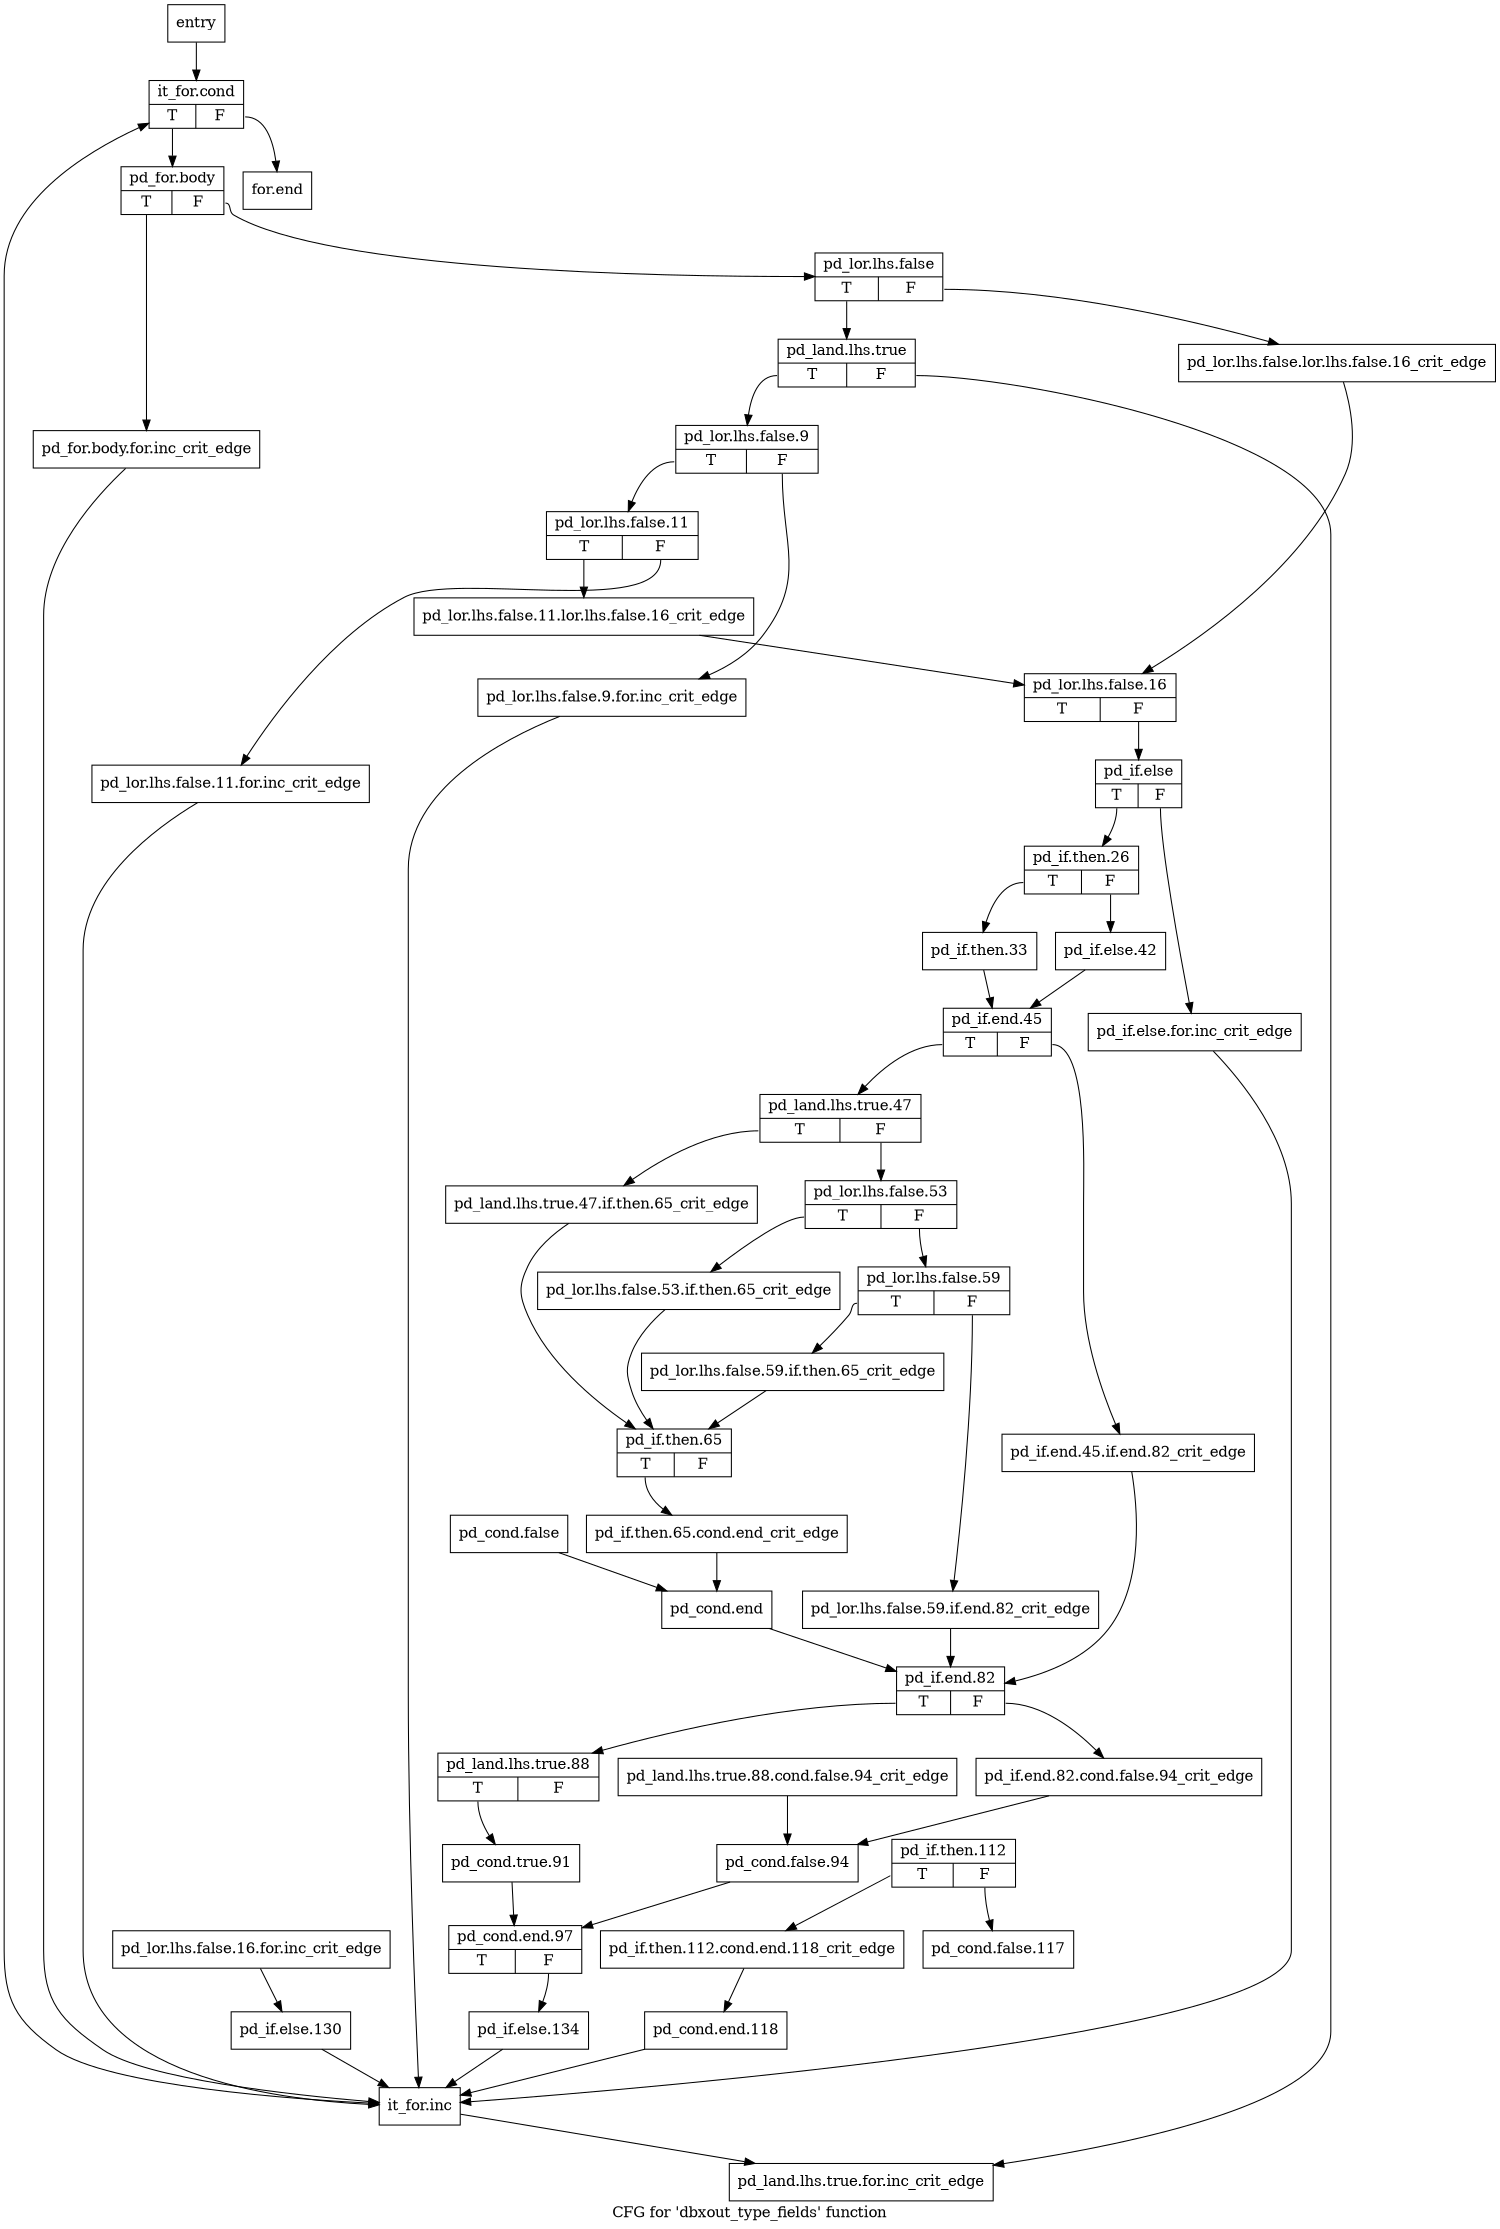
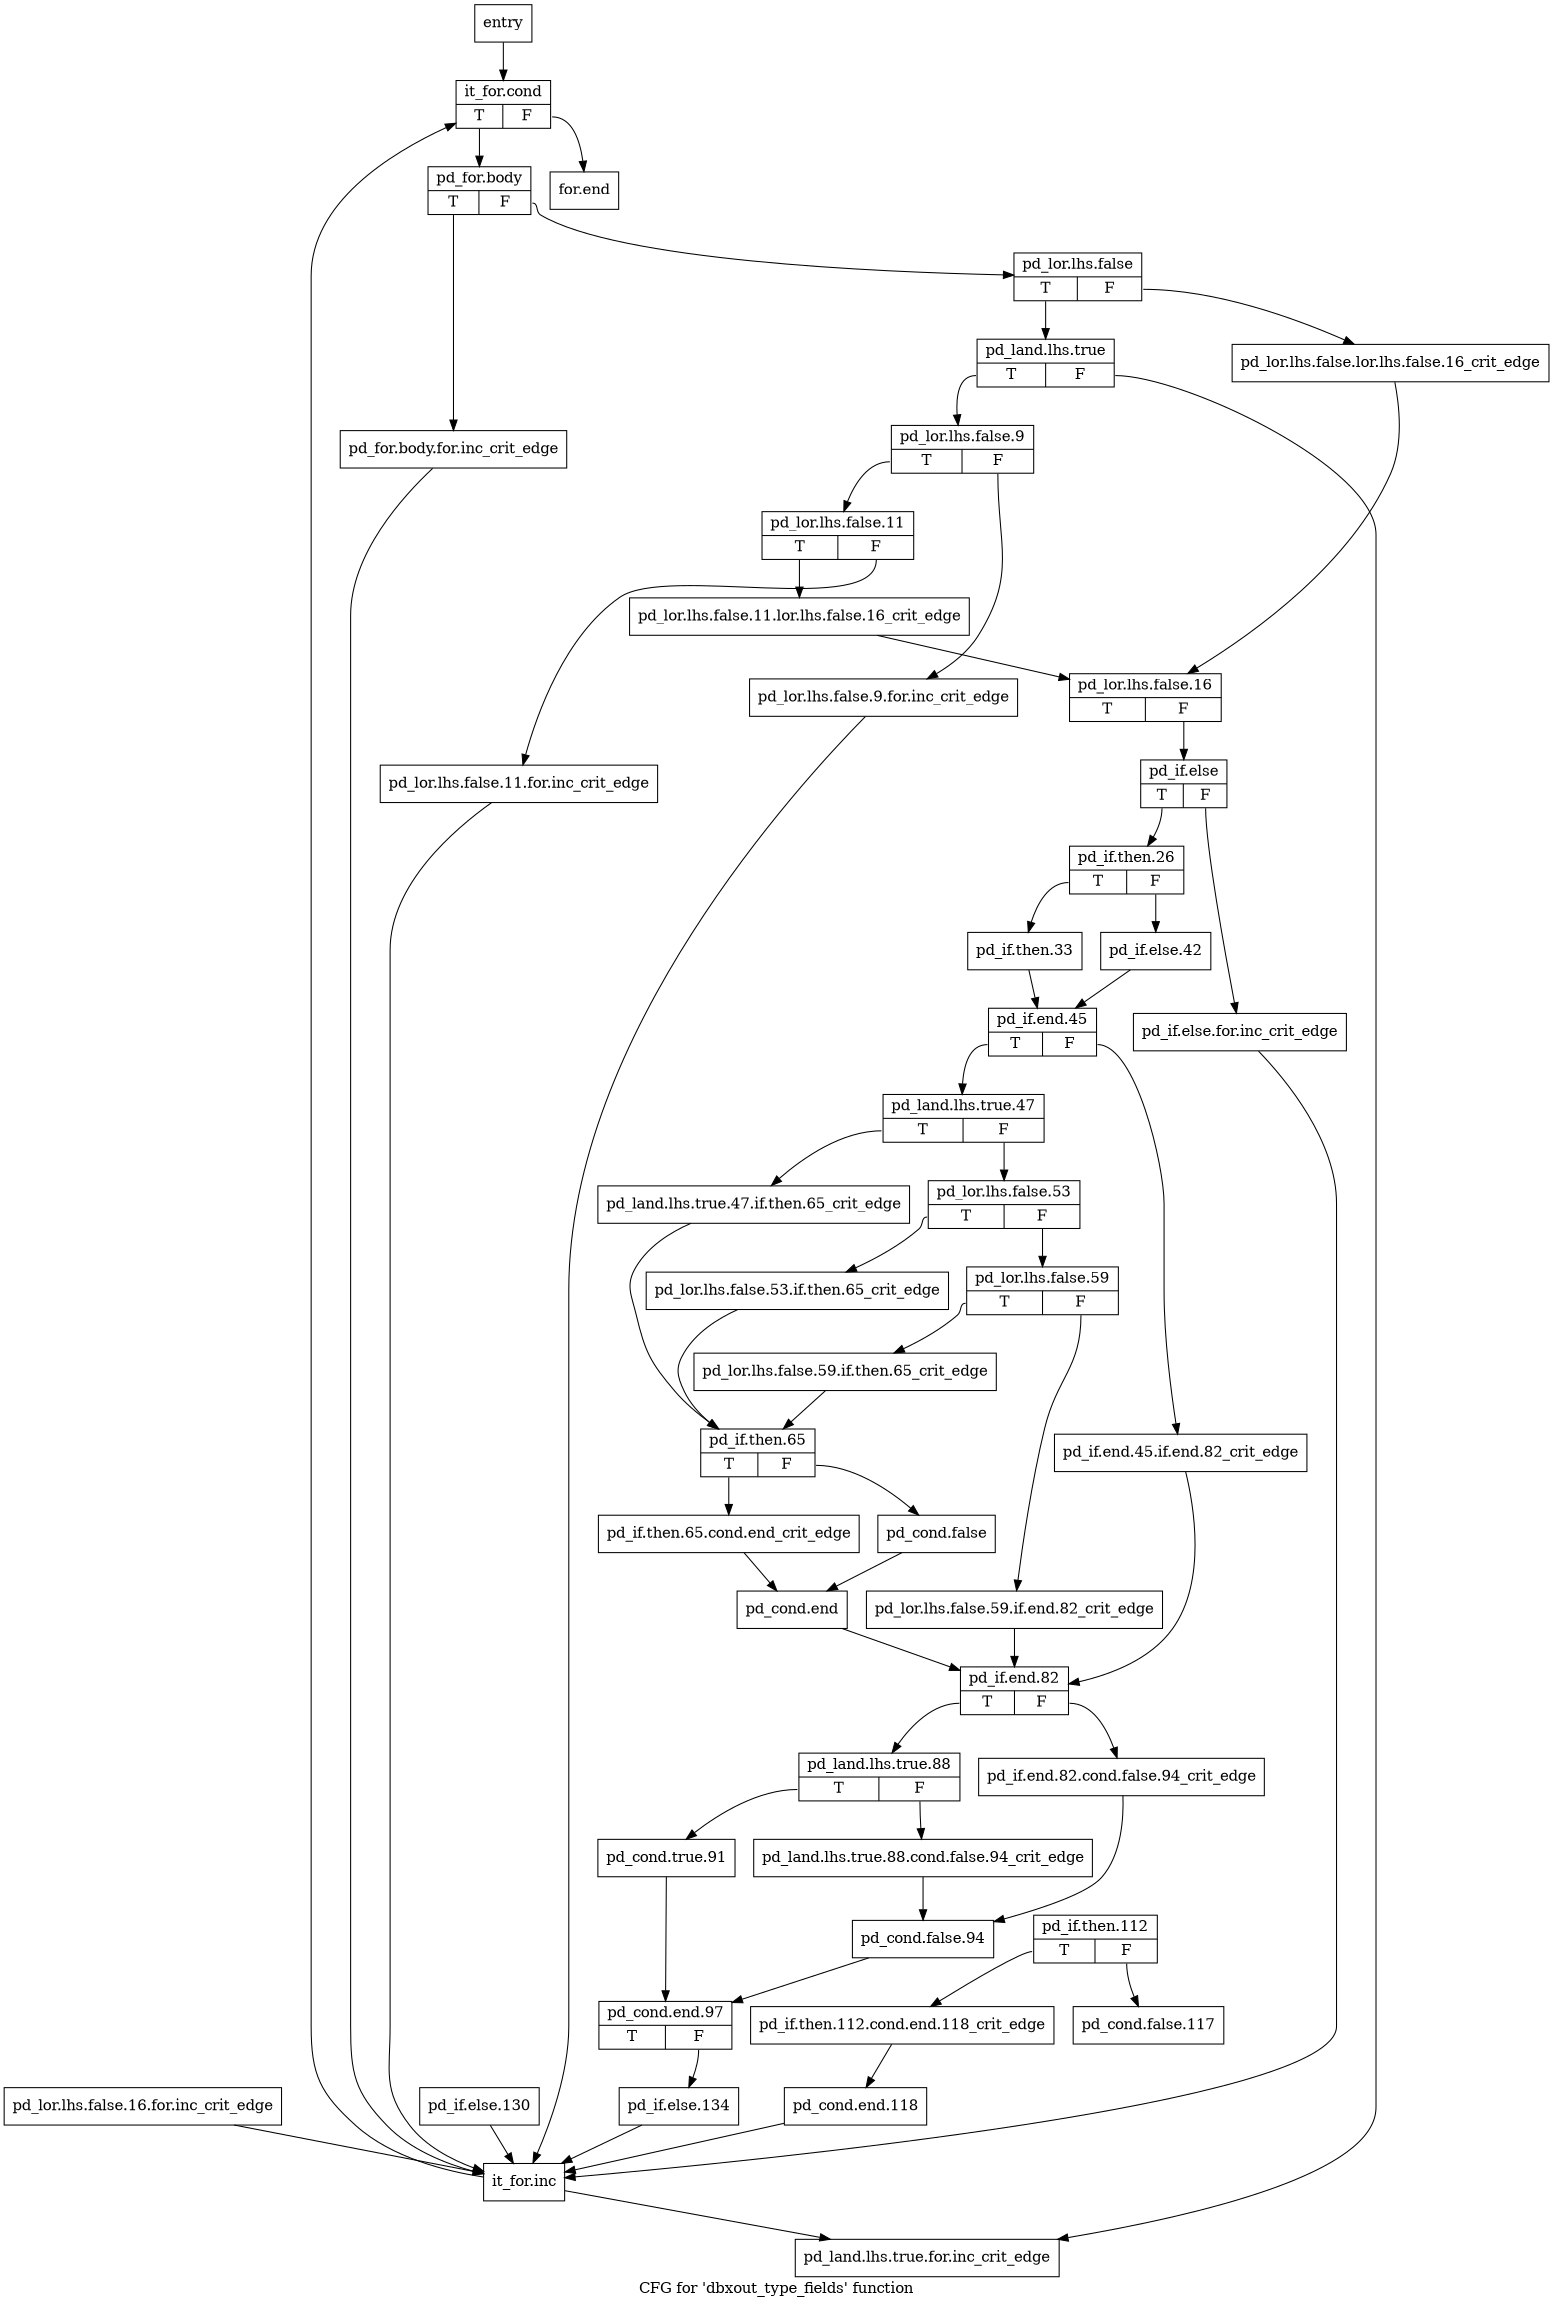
  digraph {
    label="CFG for 'dbxout_type_fields' function"
    node [shape=record]
    n1 [label="{entry}"]
    n2 [label="{it_for.cond|{<s0>T|<s1>F}}"]
    n3 [label="{pd_for.body|{<s0>T|<s1>F}}"]
    n4 [label="{for.end}"]
    n5 [label="{pd_for.body.for.inc_crit_edge}"]
    n6 [label="{pd_lor.lhs.false|{<s0>T|<s1>F}}"]
    n7 [label="{it_for.inc}"]
    n8 [label="{pd_land.lhs.true|{<s0>T|<s1>F}}"]
    n9 [label="{pd_lor.lhs.false.lor.lhs.false.16_crit_edge}"]
    n10 [label="{pd_land.lhs.true.for.inc_crit_edge}"]
    n11 [label="{pd_lor.lhs.false.9|{<s0>T|<s1>F}}"]
    n12 [label="{pd_lor.lhs.false.16|{<s0>T|<s1>F}}"]
    n13 [label="{pd_lor.lhs.false.11|{<s0>T|<s1>F}}"]
    n14 [label="{pd_lor.lhs.false.9.for.inc_crit_edge}"]
    n15 [label="{pd_if.else|{<s0>T|<s1>F}}"]
    n16 [label="{pd_lor.lhs.false.16.for.inc_crit_edge}"]
    n17 [label="{pd_if.then.26|{<s0>T|<s1>F}}"]
    n18 [label="{pd_if.else.for.inc_crit_edge}"]
    n19 [label="{pd_lor.lhs.false.11.lor.lhs.false.16_crit_edge}"]
    n20 [label="{pd_lor.lhs.false.11.for.inc_crit_edge}"]
    n21 [label="{pd_if.then.33}"]
    n22 [label="{pd_if.else.42}"]
    n23 [label="{pd_if.end.45|{<s0>T|<s1>F}}"]
    n24 [label="{pd_land.lhs.true.47|{<s0>T|<s1>F}}"]
    n25 [label="{pd_if.end.45.if.end.82_crit_edge}"]
    n26 [label="{pd_land.lhs.true.47.if.then.65_crit_edge}"]
    n27 [label="{pd_lor.lhs.false.53|{<s0>T|<s1>F}}"]
    n28 [label="{pd_if.end.82|{<s0>T|<s1>F}}"]
    n29 [label="{pd_if.then.65|{<s0>T|<s1>F}}"]
    n30 [label="{pd_lor.lhs.false.53.if.then.65_crit_edge}"]
    n31 [label="{pd_lor.lhs.false.59|{<s0>T|<s1>F}}"]
    n32 [label="{pd_land.lhs.true.88|{<s0>T|<s1>F}}"]
    n33 [label="{pd_if.end.82.cond.false.94_crit_edge}"]
    n34 [label="{pd_cond.true.91}"]
    n35 [label="{pd_land.lhs.true.88.cond.false.94_crit_edge}"]
    n36 [label="{pd_cond.false.94}"]
    n37 [label="{pd_if.then.65.cond.end_crit_edge}"]
    n38 [label="{pd_cond.false}"]
    n39 [label="{pd_lor.lhs.false.59.if.then.65_crit_edge}"]
    n40 [label="{pd_lor.lhs.false.59.if.end.82_crit_edge}"]
    n41 [label="{pd_cond.end}"]
    n42 [label="{pd_cond.end.97|{<s0>T|<s1>F}}"]
    n43 [label="{pd_if.else.134}"]
    n44 [label="{pd_if.then.112|{<s0>T|<s1>F}}"]
    n45 [label="{pd_if.then.112.cond.end.118_crit_edge}"]
    n46 [label="{pd_cond.false.117}"]
    n47 [label="{pd_if.else.130}"]
    n48 [label="{pd_cond.end.118}"]
    n1 -> n2
    n2 -> n3 [tailport=s0]
    n2 -> n4 [tailport=s1]
    n3 -> n5 [tailport=s0]
    n3 -> n6 [tailport=s1]
    n5 -> n7
    n6 -> n8 [tailport=s0]
    n6 -> n9 [tailport=s1]
    n7 -> n2
    n7 -> n10
    n8 -> n10 [tailport=s1]
    n8 -> n11 [tailport=s0]
    n9 -> n12
    n11 -> n13 [tailport=s0]
    n11 -> n14 [tailport=s1]
    n12 -> n15 [tailport=s1]
    n13 -> n19 [tailport=s0]
    n13 -> n20 [tailport=s1]
    n14 -> n7
    n15 -> n17 [tailport=s0]
    n15 -> n18 [tailport=s1]
-   n16 -> n47
+   n16 -> n7
    n17 -> n21 [tailport=s0]
    n17 -> n22 [tailport=s1]
    n18 -> n7
    n19 -> n12
    n20 -> n7
    n21 -> n23
    n22 -> n23
    n23 -> n24 [tailport=s0]
    n23 -> n25 [tailport=s1]
    n24 -> n26 [tailport=s0]
    n24 -> n27 [tailport=s1]
    n25 -> n28
    n26 -> n29
    n27 -> n30 [tailport=s0]
    n27 -> n31 [tailport=s1]
    n28 -> n32 [tailport=s0]
    n28 -> n33 [tailport=s1]
    n29 -> n37 [tailport=s0]
+   n29 -> n38 [tailport=s1]
    n30 -> n29
    n31 -> n39 [tailport=s0]
    n31 -> n40 [tailport=s1]
    n32 -> n34 [tailport=s0]
+   n32 -> n35 [tailport=s1]
    n33 -> n36
    n34 -> n42
    n35 -> n36
    n36 -> n42
    n37 -> n41
    n38 -> n41
    n39 -> n29
    n40 -> n28
    n41 -> n28
    n42 -> n43 [tailport=s1]
    n43 -> n7
    n44 -> n45 [tailport=s0]
    n44 -> n46 [tailport=s1]
    n45 -> n48
    n47 -> n7
    n48 -> n7
  }
